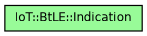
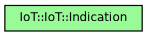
  digraph {
    rankdir=TB
-   n1 [color=black fillcolor=palegreen fontname=Helvetica fontsize=10 height=0.2 label="IoT::BtLE::Indication" shape=record style=filled width=0.4]
+   n1 [color=black fillcolor=palegreen fontname=Helvetica fontsize=10 height=0.2 label="IoT::IoT::Indication" shape=record style=filled width=0.4]
  }
